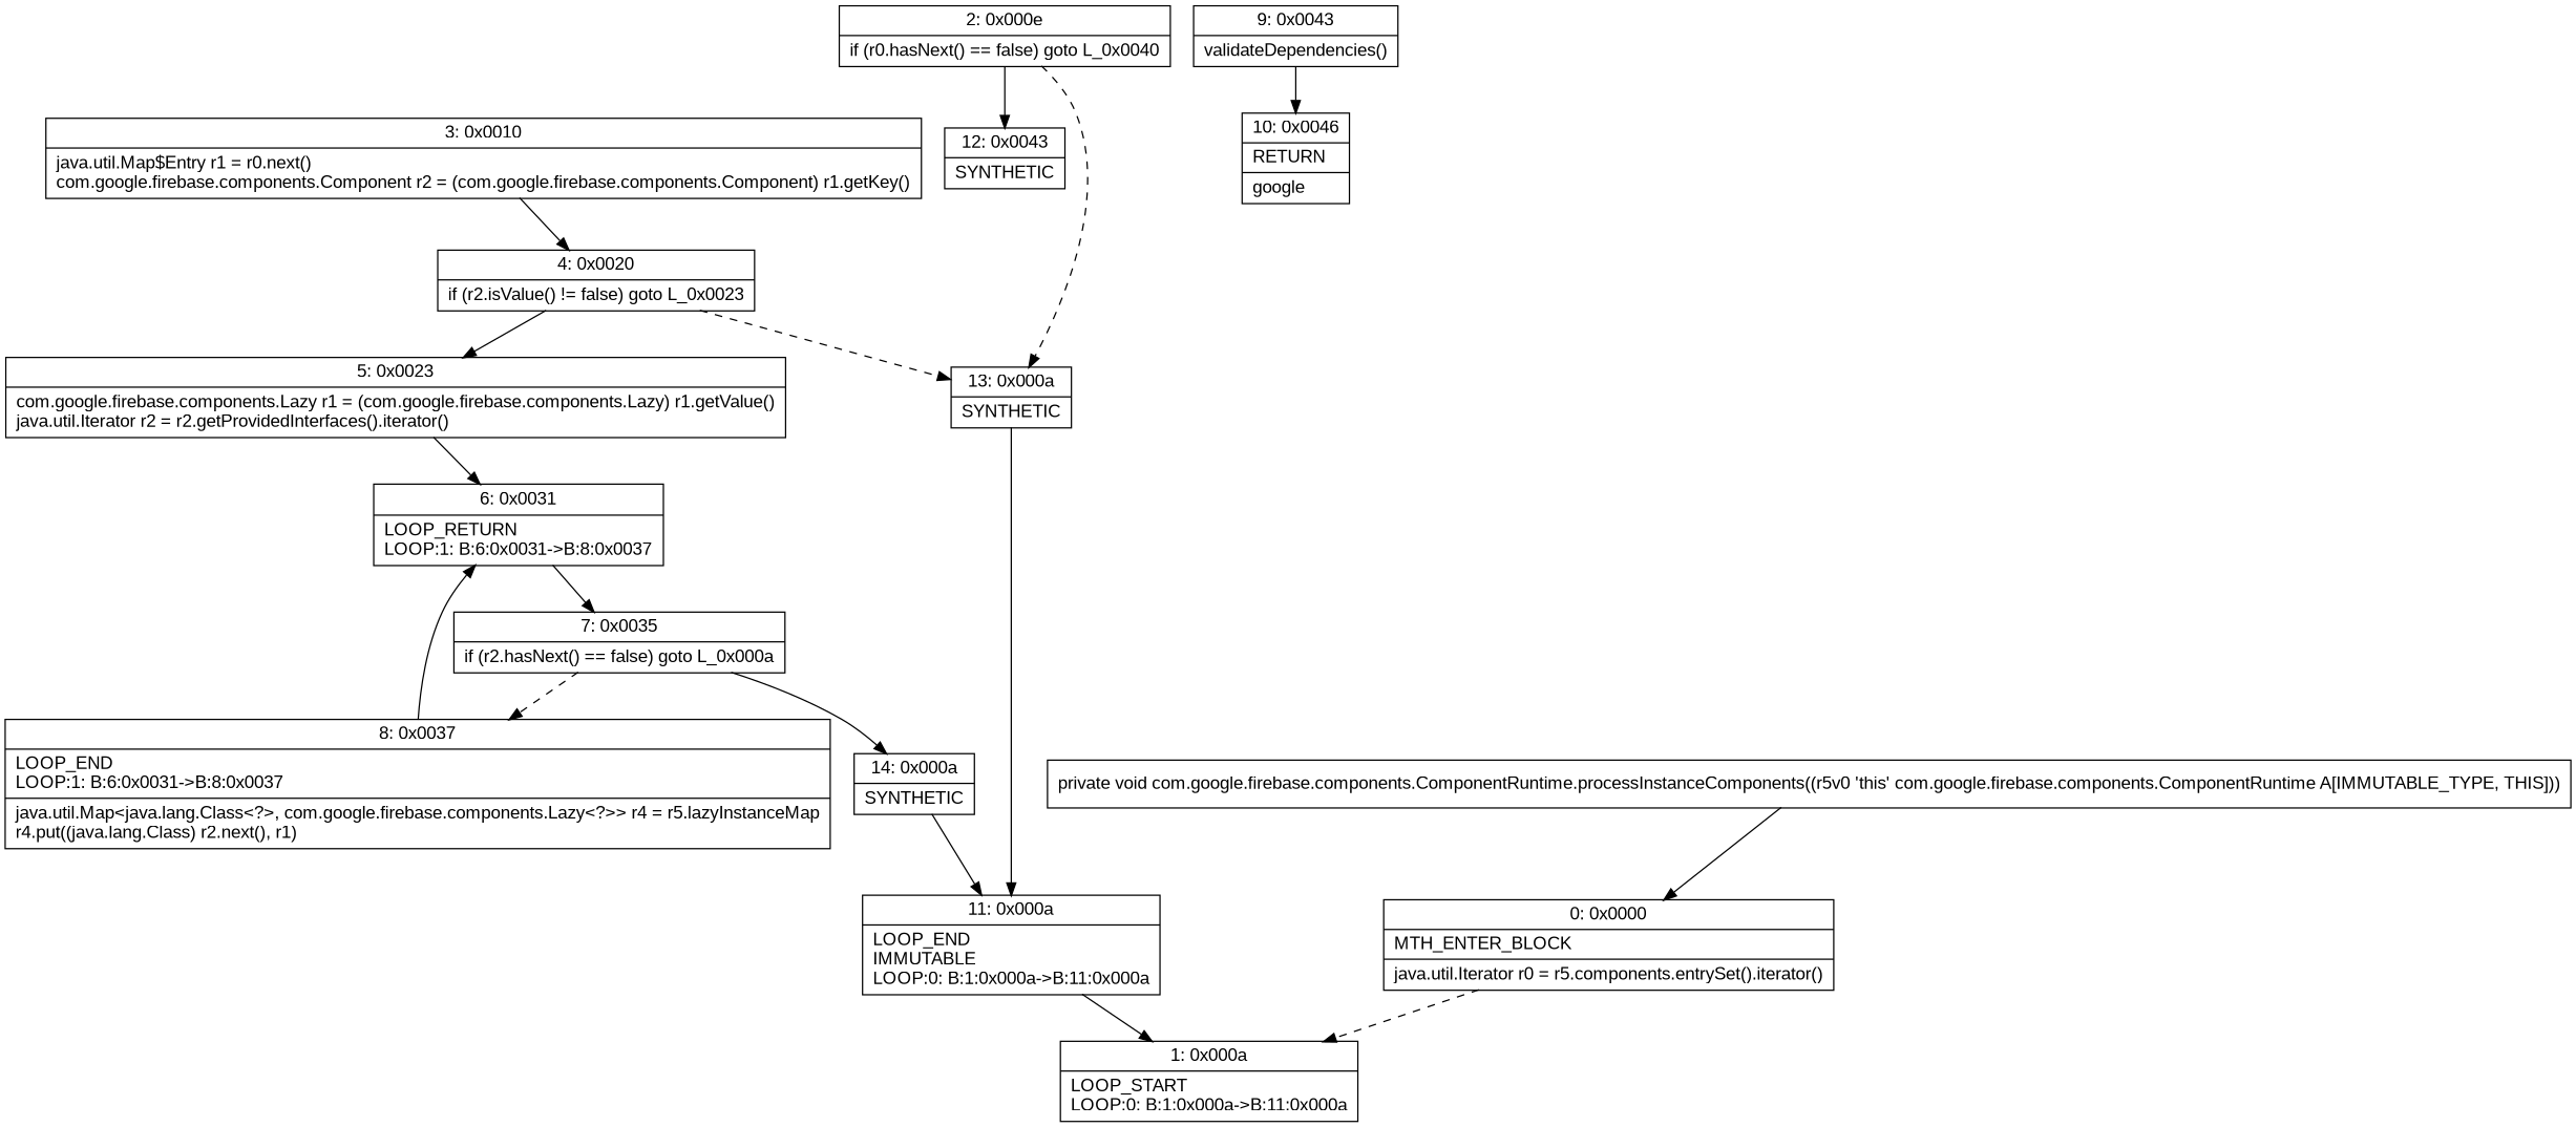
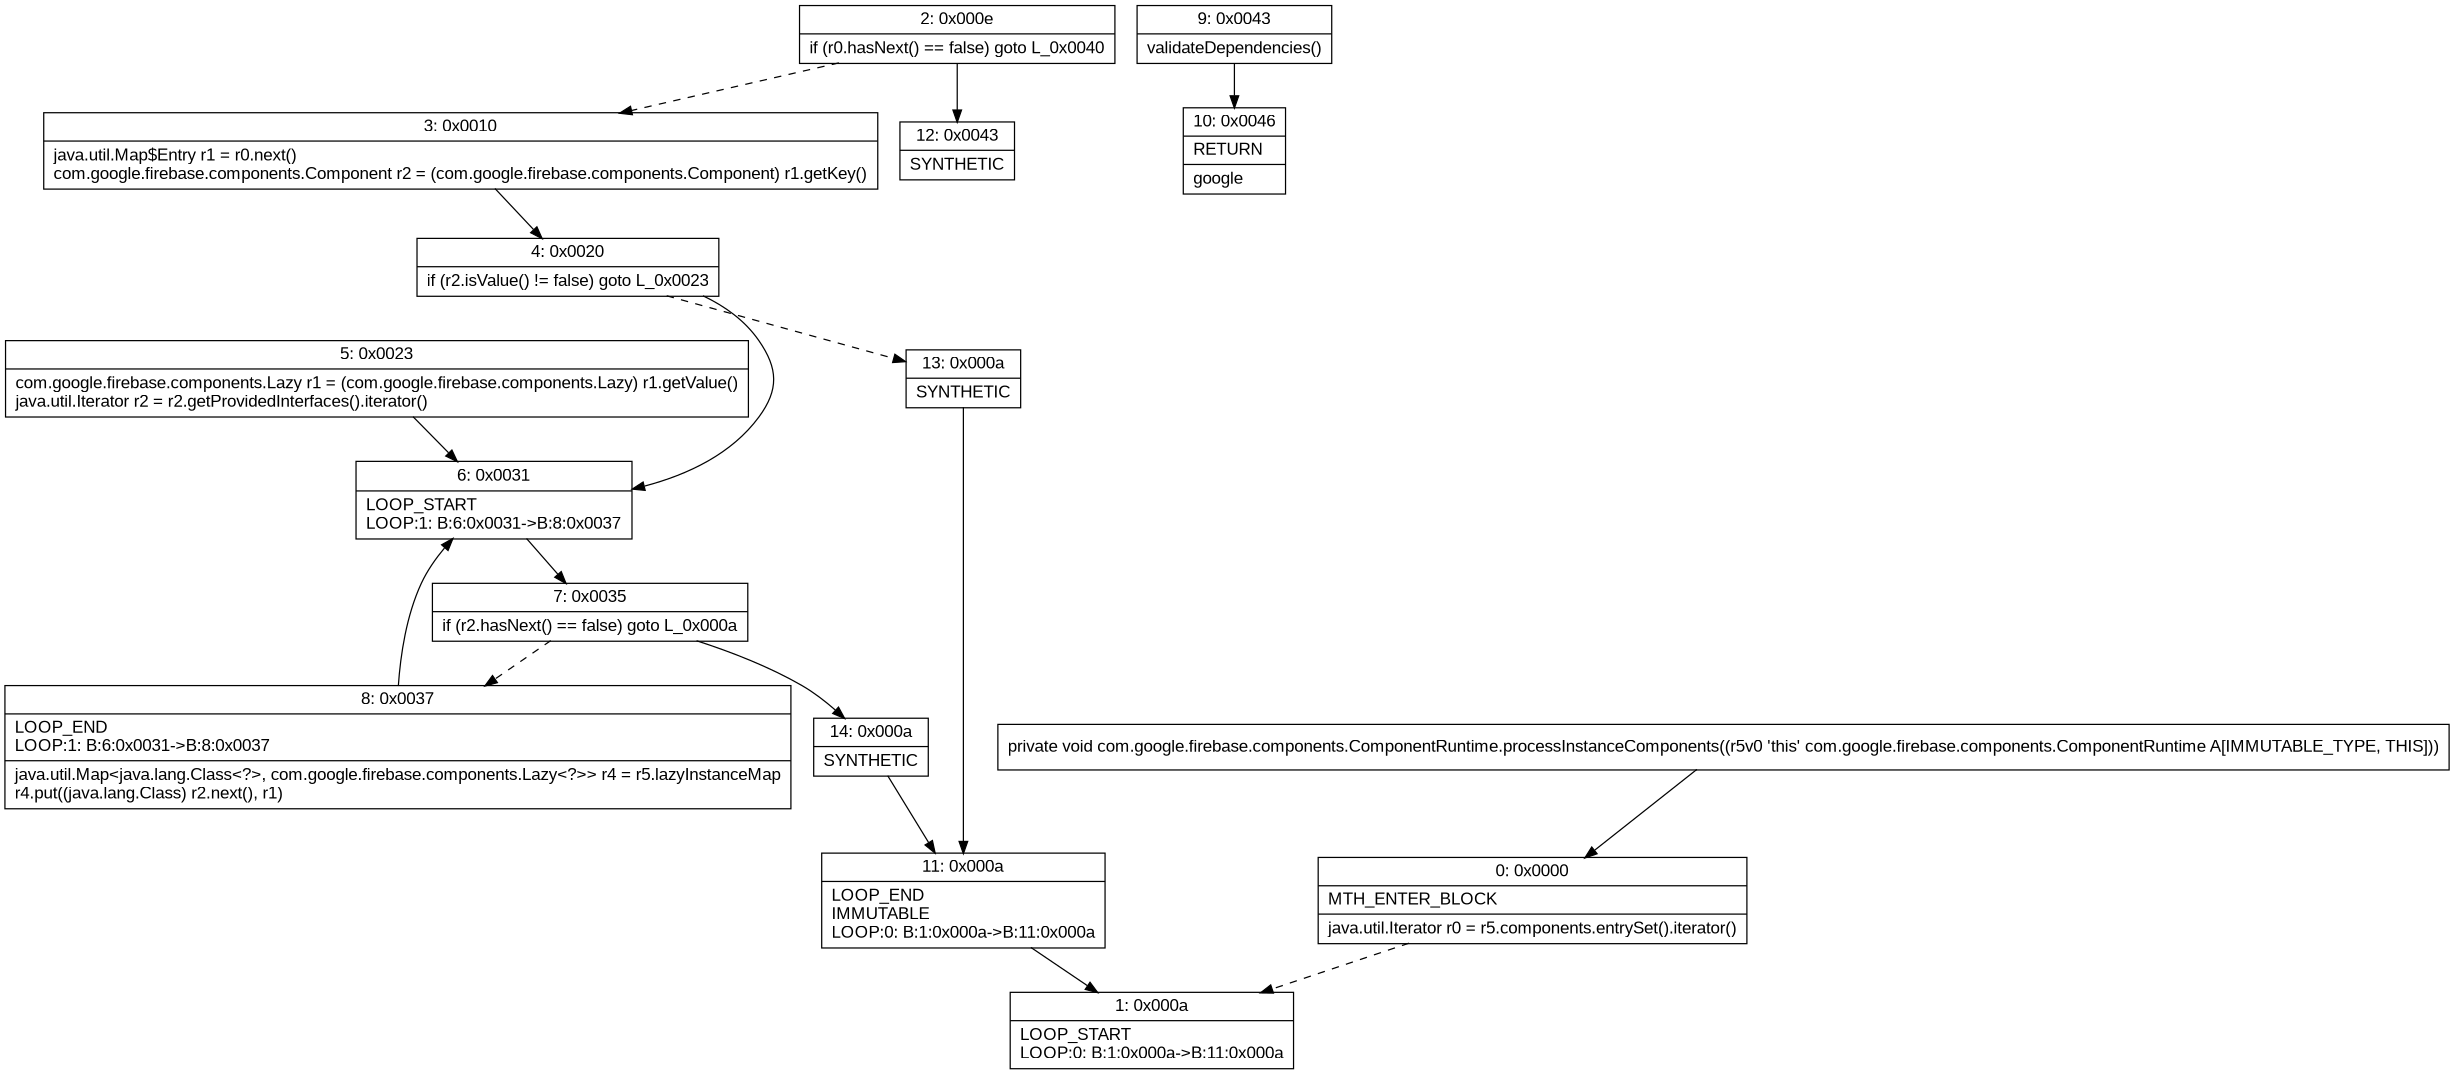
  digraph {
    fontname="Liberation Sans"
    node [fontname="Liberation Sans" shape=record]
    edge [fontname="Liberation Sans"]
    n1 [label="{0\:\ 0x0000|MTH_ENTER_BLOCK\l|java.util.Iterator r0 = r5.components.entrySet().iterator()\l}"]
    n2 [label="{1\:\ 0x000a|LOOP_START\lLOOP:0: B:1:0x000a\-\>B:11:0x000a\l}"]
    n3 [label="{2\:\ 0x000e|if (r0.hasNext() == false) goto L_0x0040\l}"]
    n4 [label="{3\:\ 0x0010|java.util.Map$Entry r1 = r0.next()\lcom.google.firebase.components.Component r2 = (com.google.firebase.components.Component) r1.getKey()\l}"]
    n5 [label="{12\:\ 0x0043|SYNTHETIC\l}"]
    n6 [label="{4\:\ 0x0020|if (r2.isValue() != false) goto L_0x0023\l}"]
    n7 [label="{5\:\ 0x0023|com.google.firebase.components.Lazy r1 = (com.google.firebase.components.Lazy) r1.getValue()\ljava.util.Iterator r2 = r2.getProvidedInterfaces().iterator()\l}"]
    n8 [label="{13\:\ 0x000a|SYNTHETIC\l}"]
-   n9 [label="{6\:\ 0x0031|LOOP_RETURN\lLOOP:1: B:6:0x0031\-\>B:8:0x0037\l}"]
+   n9 [label="{6\:\ 0x0031|LOOP_START\lLOOP:1: B:6:0x0031\-\>B:8:0x0037\l}"]
    n10 [label="{11\:\ 0x000a|LOOP_END\lIMMUTABLE\lLOOP:0: B:1:0x000a\-\>B:11:0x000a\l}"]
    n11 [label="{7\:\ 0x0035|if (r2.hasNext() == false) goto L_0x000a\l}"]
    n12 [label="{8\:\ 0x0037|LOOP_END\lLOOP:1: B:6:0x0031\-\>B:8:0x0037\l|java.util.Map\<java.lang.Class\<?\>, com.google.firebase.components.Lazy\<?\>\> r4 = r5.lazyInstanceMap\lr4.put((java.lang.Class) r2.next(), r1)\l}"]
    n13 [label="{14\:\ 0x000a|SYNTHETIC\l}"]
    n14 [label="{9\:\ 0x0043|validateDependencies()\l}"]
    n15 [label="{10\:\ 0x0046|RETURN\l|google\l}"]
    n16 [label="{private void com.google.firebase.components.ComponentRuntime.processInstanceComponents((r5v0 'this' com.google.firebase.components.ComponentRuntime A[IMMUTABLE_TYPE, THIS])) }"]
    n1 -> n2 [style=dashed]
-   n3 -> n8 [style=dashed]
+   n3 -> n4 [style=dashed]
    n3 -> n5
    n4 -> n6
-   n6 -> n7
+   n6 -> n9
    n6 -> n8 [style=dashed]
    n7 -> n9
    n8 -> n10
    n9 -> n11
    n10 -> n2
    n11 -> n12 [style=dashed]
    n11 -> n13
    n12 -> n9
    n13 -> n10
    n14 -> n15
    n16 -> n1
  }
